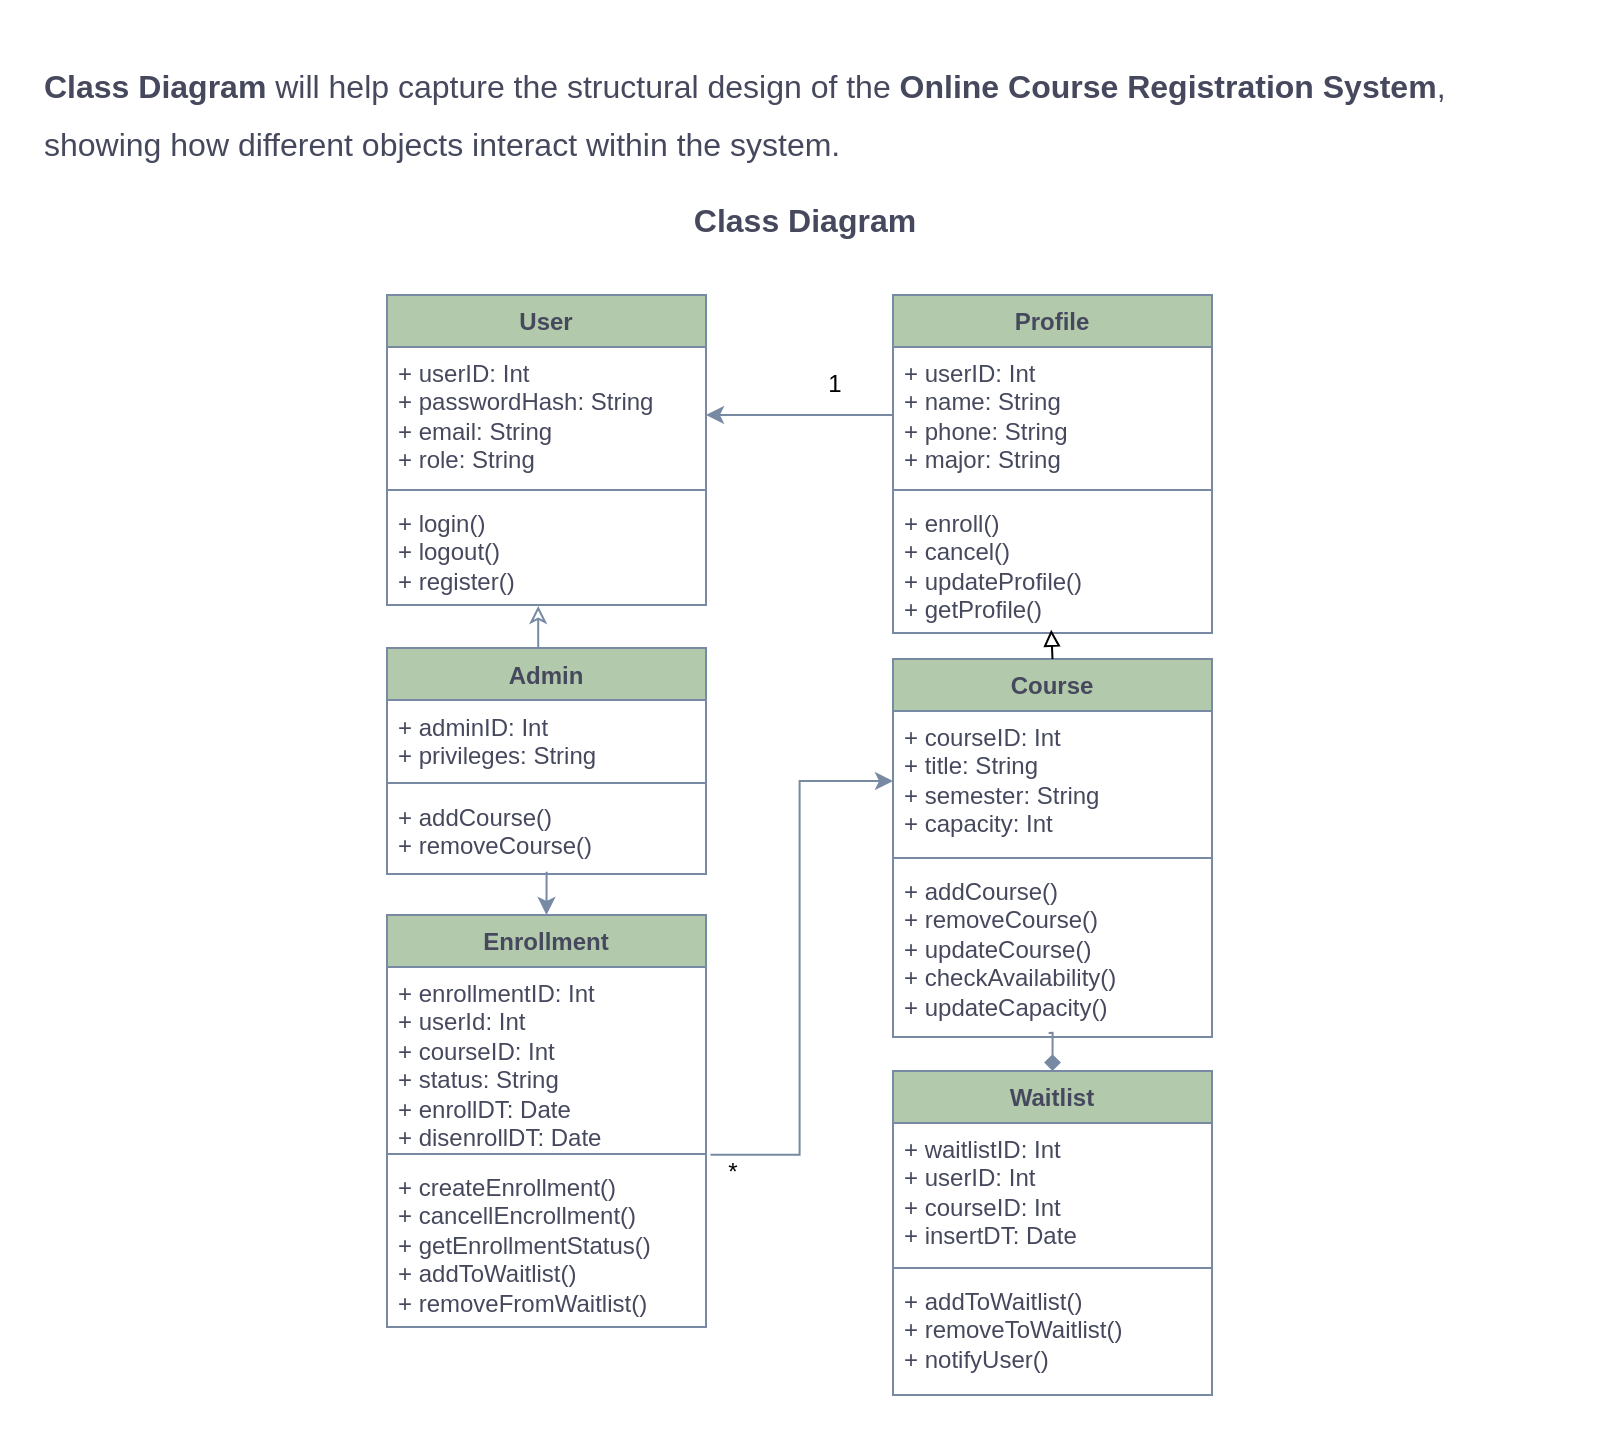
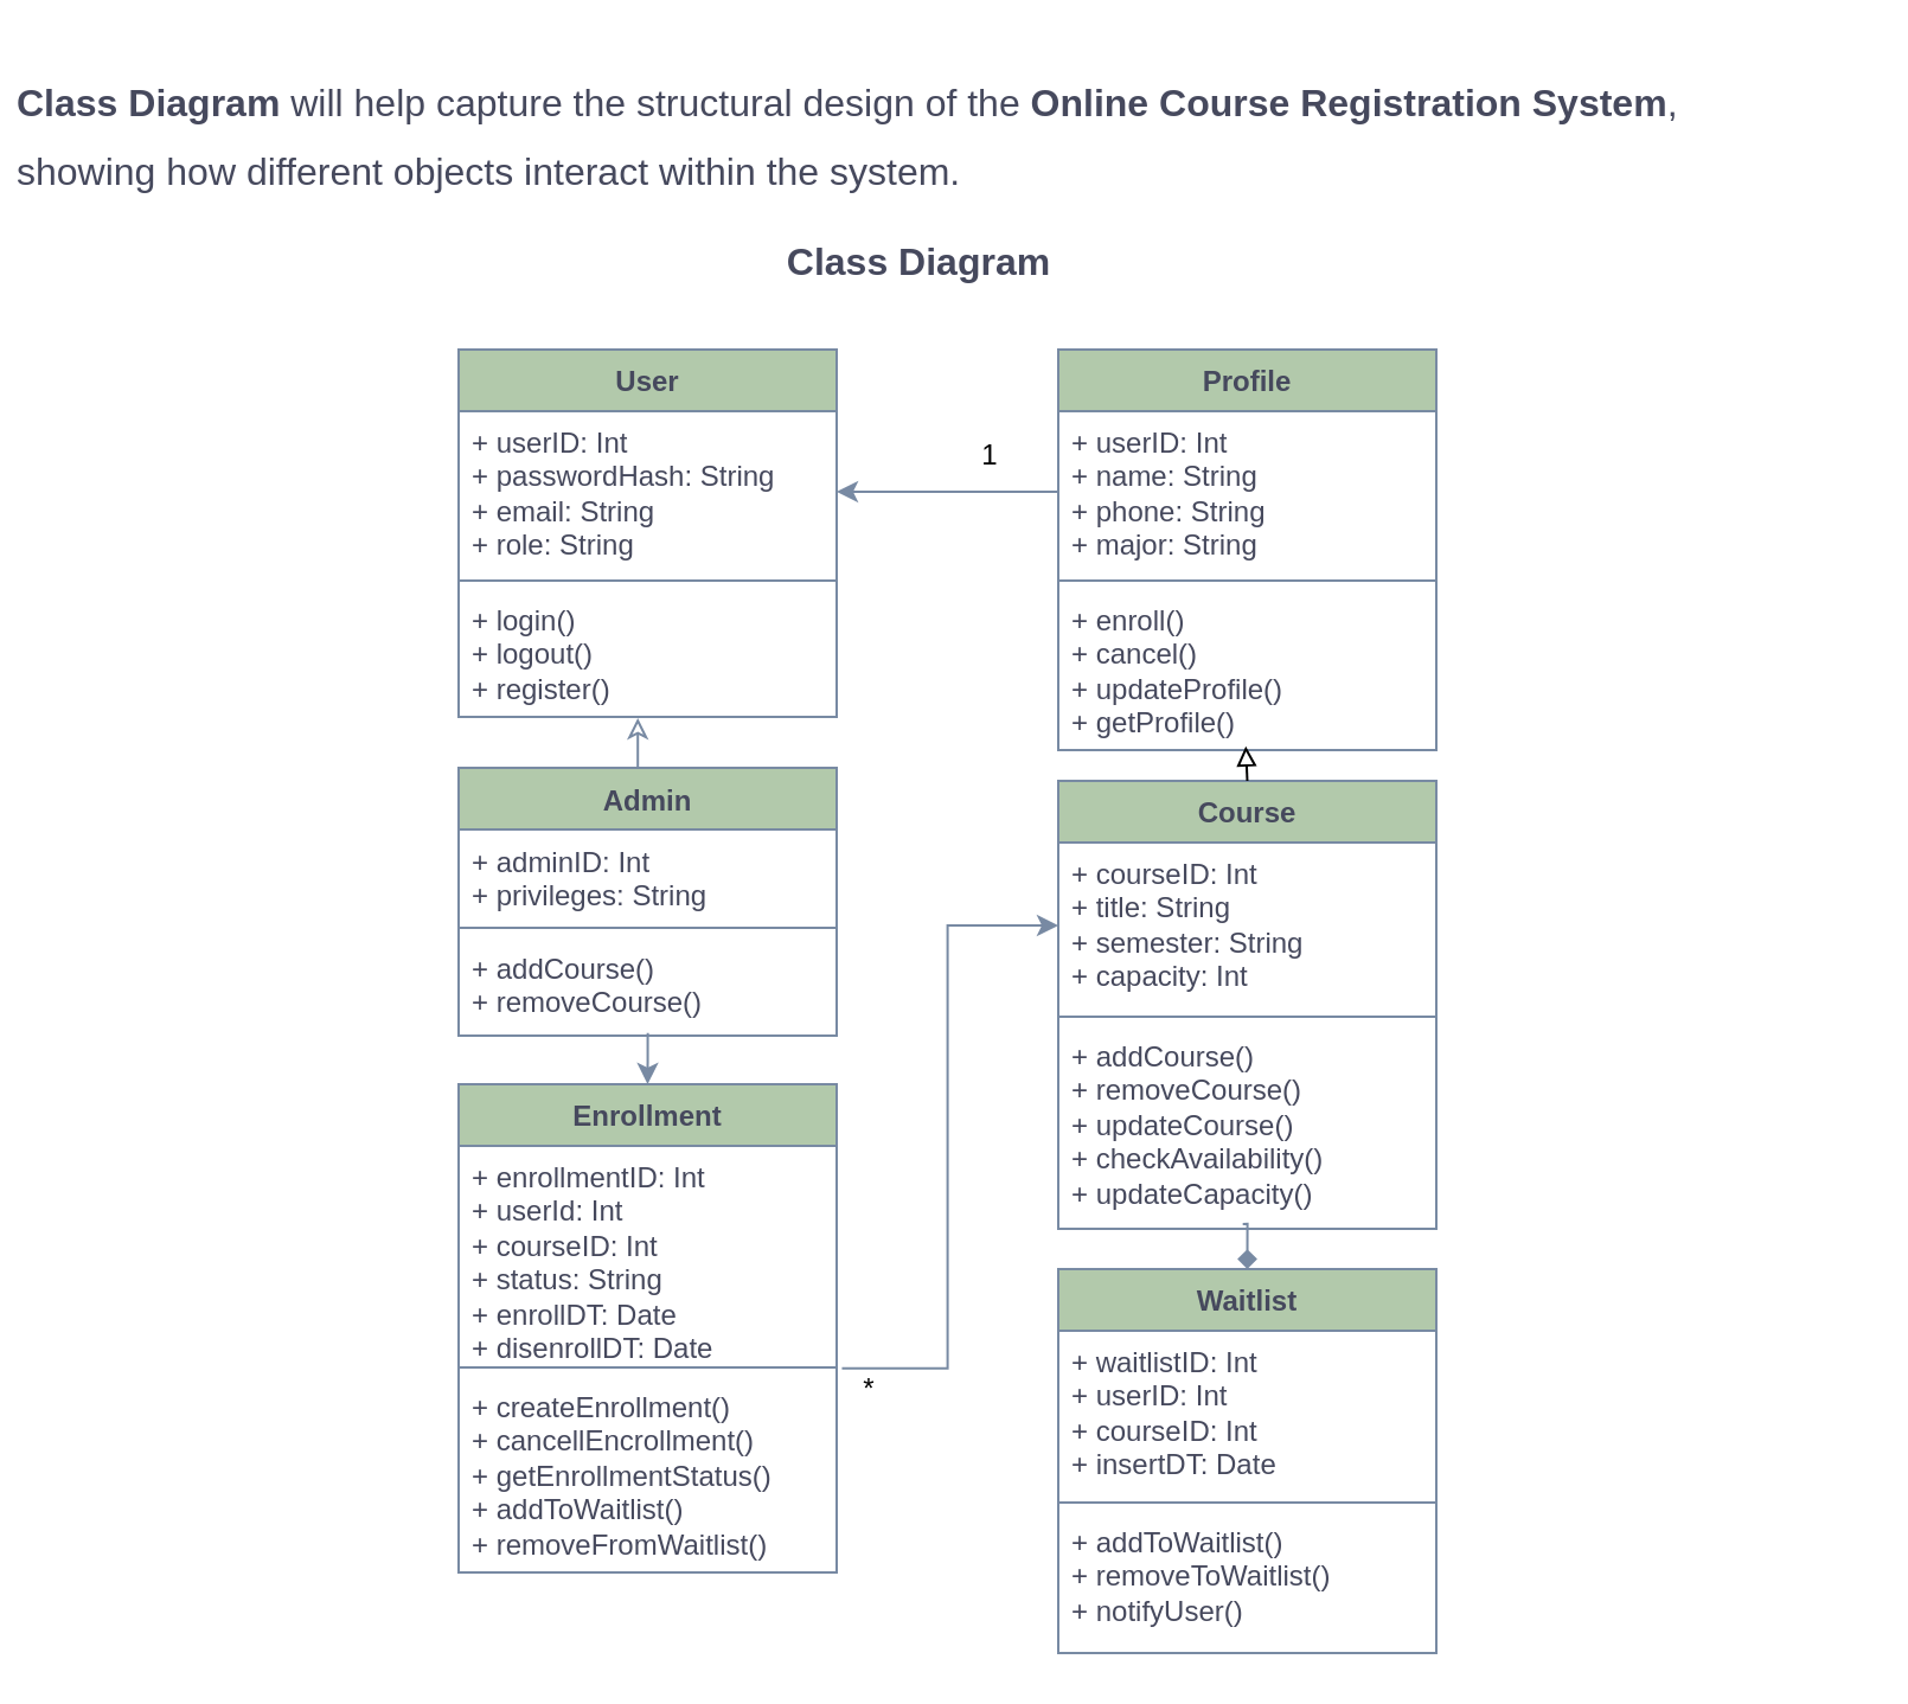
  <mxCell id="0" />
  <mxCell id="1" parent="0" />
  <mxCell id="2" value="Admin" style="swimlane;fontStyle=1;align=center;verticalAlign=top;childLayout=stackLayout;horizontal=1;startSize=26;horizontalStack=0;resizeParent=1;resizeParentMax=0;resizeLast=0;collapsible=1;marginBottom=0;whiteSpace=wrap;html=1;strokeColor=#788AA3;fontColor=#46495D;fillColor=#B2C9AB;" parent="1" vertex="1"><mxGeometry x="193" y="323.5" width="159.5" height="113" as="geometry" /></mxCell>
  <mxCell id="3" value="+ adminID: Int&lt;div&gt;+ privileges: String&lt;/div&gt;" style="text;strokeColor=none;fillColor=none;align=left;verticalAlign=top;spacingLeft=4;spacingRight=4;overflow=hidden;rotatable=0;points=[[0,0.5],[1,0.5]];portConstraint=eastwest;whiteSpace=wrap;html=1;fontColor=#46495D;" parent="2" vertex="1"><mxGeometry y="26" width="159.5" height="38" as="geometry" /></mxCell>
  <mxCell id="4" value="" style="line;strokeWidth=1;fillColor=none;align=left;verticalAlign=middle;spacingTop=-1;spacingLeft=3;spacingRight=3;rotatable=0;labelPosition=right;points=[];portConstraint=eastwest;strokeColor=inherit;fontColor=#46495D;" parent="2" vertex="1"><mxGeometry y="64" width="159.5" height="7" as="geometry" /></mxCell>
  <mxCell id="5" value="+ addCourse()&lt;div&gt;+&amp;nbsp;removeCourse()&lt;/div&gt;" style="text;strokeColor=none;fillColor=none;align=left;verticalAlign=top;spacingLeft=4;spacingRight=4;overflow=hidden;rotatable=0;points=[[0,0.5],[1,0.5]];portConstraint=eastwest;whiteSpace=wrap;html=1;fontColor=#46495D;" parent="2" vertex="1"><mxGeometry y="71" width="159.5" height="42" as="geometry" /></mxCell>
  <mxCell id="6" value="User" style="swimlane;fontStyle=1;align=center;verticalAlign=top;childLayout=stackLayout;horizontal=1;startSize=26;horizontalStack=0;resizeParent=1;resizeParentMax=0;resizeLast=0;collapsible=1;marginBottom=0;whiteSpace=wrap;html=1;strokeColor=#788AA3;fontColor=#46495D;fillColor=#B2C9AB;" parent="1" vertex="1"><mxGeometry x="193" y="147" width="159.5" height="155" as="geometry" /></mxCell>
  <mxCell id="7" value="+ userID: Int&lt;div&gt;+ passwordHash: String&lt;br&gt;&lt;div&gt;+ email:&amp;nbsp;&lt;span style=&quot;background-color: transparent; color: light-dark(rgb(70, 73, 93), rgb(170, 173, 190));&quot;&gt;String&lt;/span&gt;&lt;/div&gt;&lt;div&gt;+&amp;nbsp;role: String&lt;/div&gt;&lt;/div&gt;" style="text;strokeColor=none;fillColor=none;align=left;verticalAlign=top;spacingLeft=4;spacingRight=4;overflow=hidden;rotatable=0;points=[[0,0.5],[1,0.5]];portConstraint=eastwest;whiteSpace=wrap;html=1;fontColor=#46495D;" parent="6" vertex="1"><mxGeometry y="26" width="159.5" height="68" as="geometry" /></mxCell>
  <mxCell id="8" value="" style="line;strokeWidth=1;fillColor=none;align=left;verticalAlign=middle;spacingTop=-1;spacingLeft=3;spacingRight=3;rotatable=0;labelPosition=right;points=[];portConstraint=eastwest;strokeColor=inherit;fontColor=#46495D;" parent="6" vertex="1"><mxGeometry y="94" width="159.5" height="7" as="geometry" /></mxCell>
  <mxCell id="9" value="+ login()&lt;div&gt;+&amp;nbsp;logout()&lt;/div&gt;&lt;div&gt;+ register()&lt;/div&gt;" style="text;strokeColor=none;fillColor=none;align=left;verticalAlign=top;spacingLeft=4;spacingRight=4;overflow=hidden;rotatable=0;points=[[0,0.5],[1,0.5]];portConstraint=eastwest;whiteSpace=wrap;html=1;fontColor=#46495D;" parent="6" vertex="1"><mxGeometry y="101" width="159.5" height="54" as="geometry" /></mxCell>
  <mxCell id="10" value="Profile" style="swimlane;fontStyle=1;align=center;verticalAlign=top;childLayout=stackLayout;horizontal=1;startSize=26;horizontalStack=0;resizeParent=1;resizeParentMax=0;resizeLast=0;collapsible=1;marginBottom=0;whiteSpace=wrap;html=1;strokeColor=#788AA3;fontColor=#46495D;fillColor=#B2C9AB;" parent="1" vertex="1"><mxGeometry x="446" y="147" width="159.5" height="169" as="geometry" /></mxCell>
  <mxCell id="11" value="&lt;div&gt;+ userID: Int&lt;/div&gt;+ name: String&lt;div&gt;+ phone:&amp;nbsp;&lt;span style=&quot;background-color: transparent; color: light-dark(rgb(70, 73, 93), rgb(170, 173, 190));&quot;&gt;String&lt;/span&gt;&lt;/div&gt;&lt;div&gt;&lt;span style=&quot;background-color: transparent; color: light-dark(rgb(70, 73, 93), rgb(170, 173, 190));&quot;&gt;+ major: String&lt;/span&gt;&lt;/div&gt;" style="text;strokeColor=none;fillColor=none;align=left;verticalAlign=top;spacingLeft=4;spacingRight=4;overflow=hidden;rotatable=0;points=[[0,0.5],[1,0.5]];portConstraint=eastwest;whiteSpace=wrap;html=1;fontColor=#46495D;" parent="10" vertex="1"><mxGeometry y="26" width="159.5" height="68" as="geometry" /></mxCell>
  <mxCell id="12" value="" style="line;strokeWidth=1;fillColor=none;align=left;verticalAlign=middle;spacingTop=-1;spacingLeft=3;spacingRight=3;rotatable=0;labelPosition=right;points=[];portConstraint=eastwest;strokeColor=inherit;fontColor=#46495D;" parent="10" vertex="1"><mxGeometry y="94" width="159.5" height="7" as="geometry" /></mxCell>
  <mxCell id="13" value="&lt;div&gt;+ enroll()&lt;/div&gt;&lt;div&gt;+ cancel()&lt;/div&gt;&lt;div&gt;+ updateProfile()&lt;/div&gt;&lt;div&gt;+ getProfile()&lt;/div&gt;" style="text;strokeColor=none;fillColor=none;align=left;verticalAlign=top;spacingLeft=4;spacingRight=4;overflow=hidden;rotatable=0;points=[[0,0.5],[1,0.5]];portConstraint=eastwest;whiteSpace=wrap;html=1;fontColor=#46495D;" parent="10" vertex="1"><mxGeometry y="101" width="159.5" height="68" as="geometry" /></mxCell>
  <mxCell id="14" value="Enrollment" style="swimlane;fontStyle=1;align=center;verticalAlign=top;childLayout=stackLayout;horizontal=1;startSize=26;horizontalStack=0;resizeParent=1;resizeParentMax=0;resizeLast=0;collapsible=1;marginBottom=0;whiteSpace=wrap;html=1;strokeColor=#788AA3;fontColor=#46495D;fillColor=#B2C9AB;" parent="1" vertex="1"><mxGeometry x="193" y="457" width="159.5" height="206" as="geometry" /></mxCell>
  <mxCell id="15" value="+ enrollmentID: Int&lt;div&gt;+ userId: Int&lt;/div&gt;&lt;div&gt;+ courseID: Int&lt;/div&gt;&lt;div&gt;+ status: String&lt;/div&gt;&lt;div&gt;+ enrollDT: Date&lt;/div&gt;&lt;div&gt;+ disenrollDT: Date&lt;/div&gt;&lt;div&gt;&lt;br&gt;&lt;/div&gt;&lt;div&gt;&lt;br&gt;&lt;/div&gt;" style="text;strokeColor=none;fillColor=none;align=left;verticalAlign=top;spacingLeft=4;spacingRight=4;overflow=hidden;rotatable=0;points=[[0,0.5],[1,0.5]];portConstraint=eastwest;whiteSpace=wrap;html=1;fontColor=#46495D;" parent="14" vertex="1"><mxGeometry y="26" width="159.5" height="90" as="geometry" /></mxCell>
  <mxCell id="16" value="" style="line;strokeWidth=1;fillColor=none;align=left;verticalAlign=middle;spacingTop=-1;spacingLeft=3;spacingRight=3;rotatable=0;labelPosition=right;points=[];portConstraint=eastwest;strokeColor=inherit;fontColor=#46495D;" parent="14" vertex="1"><mxGeometry y="116" width="159.5" height="7" as="geometry" /></mxCell>
  <mxCell id="17" value="&lt;div&gt;+ createEnrollment()&lt;/div&gt;&lt;div&gt;+&amp;nbsp;cancellEncrollment()&lt;/div&gt;&lt;div&gt;+&amp;nbsp;getEnrollmentStatus()&lt;/div&gt;&lt;div&gt;+ addToWaitlist()&lt;/div&gt;&lt;div&gt;+ removeFromWaitlist()&lt;/div&gt;" style="text;strokeColor=none;fillColor=none;align=left;verticalAlign=top;spacingLeft=4;spacingRight=4;overflow=hidden;rotatable=0;points=[[0,0.5],[1,0.5]];portConstraint=eastwest;whiteSpace=wrap;html=1;fontColor=#46495D;" parent="14" vertex="1"><mxGeometry y="123" width="159.5" height="83" as="geometry" /></mxCell>
  <mxCell id="18" value="Waitlist" style="swimlane;fontStyle=1;align=center;verticalAlign=top;childLayout=stackLayout;horizontal=1;startSize=26;horizontalStack=0;resizeParent=1;resizeParentMax=0;resizeLast=0;collapsible=1;marginBottom=0;whiteSpace=wrap;html=1;strokeColor=#788AA3;fontColor=#46495D;fillColor=#B2C9AB;" parent="1" vertex="1"><mxGeometry x="446" y="535" width="159.5" height="162" as="geometry" /></mxCell>
  <mxCell id="19" value="+ waitlistID: Int&lt;div&gt;+ userID: Int&lt;/div&gt;&lt;div&gt;+ courseID: Int&lt;/div&gt;&lt;div&gt;+ insertDT: Date&lt;/div&gt;" style="text;strokeColor=none;fillColor=none;align=left;verticalAlign=top;spacingLeft=4;spacingRight=4;overflow=hidden;rotatable=0;points=[[0,0.5],[1,0.5]];portConstraint=eastwest;whiteSpace=wrap;html=1;fontColor=#46495D;" parent="18" vertex="1"><mxGeometry y="26" width="159.5" height="69" as="geometry" /></mxCell>
  <mxCell id="20" value="" style="line;strokeWidth=1;fillColor=none;align=left;verticalAlign=middle;spacingTop=-1;spacingLeft=3;spacingRight=3;rotatable=0;labelPosition=right;points=[];portConstraint=eastwest;strokeColor=inherit;fontColor=#46495D;" parent="18" vertex="1"><mxGeometry y="95" width="159.5" height="7" as="geometry" /></mxCell>
  <mxCell id="21" value="&lt;div&gt;+ addToWaitlist()&lt;/div&gt;&lt;div&gt;+ removeToWaitlist()&lt;/div&gt;&lt;div&gt;+ notifyUser()&lt;/div&gt;" style="text;strokeColor=none;fillColor=none;align=left;verticalAlign=top;spacingLeft=4;spacingRight=4;overflow=hidden;rotatable=0;points=[[0,0.5],[1,0.5]];portConstraint=eastwest;whiteSpace=wrap;html=1;fontColor=#46495D;" parent="18" vertex="1"><mxGeometry y="102" width="159.5" height="60" as="geometry" /></mxCell>
  <mxCell id="22" value="Course" style="swimlane;fontStyle=1;align=center;verticalAlign=top;childLayout=stackLayout;horizontal=1;startSize=26;horizontalStack=0;resizeParent=1;resizeParentMax=0;resizeLast=0;collapsible=1;marginBottom=0;whiteSpace=wrap;html=1;strokeColor=#788AA3;fontColor=#46495D;fillColor=#B2C9AB;" parent="1" vertex="1"><mxGeometry x="446" y="329" width="159.5" height="189" as="geometry" /></mxCell>
  <mxCell id="23" value="+ courseID: Int&lt;br&gt;&lt;div&gt;+ title: String&lt;/div&gt;&lt;div&gt;+&amp;nbsp;semester: String&lt;/div&gt;&lt;div&gt;+&amp;nbsp;capacity: Int&lt;/div&gt;" style="text;strokeColor=none;fillColor=none;align=left;verticalAlign=top;spacingLeft=4;spacingRight=4;overflow=hidden;rotatable=0;points=[[0,0.5],[1,0.5]];portConstraint=eastwest;whiteSpace=wrap;html=1;fontColor=#46495D;" parent="22" vertex="1"><mxGeometry y="26" width="159.5" height="70" as="geometry" /></mxCell>
  <mxCell id="24" value="" style="line;strokeWidth=1;fillColor=none;align=left;verticalAlign=middle;spacingTop=-1;spacingLeft=3;spacingRight=3;rotatable=0;labelPosition=right;points=[];portConstraint=eastwest;strokeColor=inherit;fontColor=#46495D;" parent="22" vertex="1"><mxGeometry y="96" width="159.5" height="7" as="geometry" /></mxCell>
  <mxCell id="25" value="+ addCourse()&lt;div&gt;+&amp;nbsp;removeCourse()&lt;/div&gt;&lt;div&gt;+ updateCourse()&lt;/div&gt;&lt;div&gt;+ checkAvailability()&lt;/div&gt;&lt;div&gt;+ updateCapacity()&lt;/div&gt;" style="text;strokeColor=none;fillColor=none;align=left;verticalAlign=top;spacingLeft=4;spacingRight=4;overflow=hidden;rotatable=0;points=[[0,0.5],[1,0.5]];portConstraint=eastwest;whiteSpace=wrap;html=1;fontColor=#46495D;" parent="22" vertex="1"><mxGeometry y="103" width="159.5" height="86" as="geometry" /></mxCell>
- <mxCell id="26" value="&lt;h1 style=&quot;margin-top: 0px;&quot;&gt;&lt;font style=&quot;font-size: 16px;&quot;&gt;&lt;font style=&quot;&quot;&gt;Class Diagram&lt;/font&gt;&lt;font style=&quot;font-weight: normal;&quot;&gt; will help capture the structural design of the &lt;/font&gt;&lt;font style=&quot;&quot;&gt;Online Course Registration System&lt;/font&gt;&lt;font style=&quot;font-weight: normal;&quot;&gt;, showing how different objects interact within the system.&lt;/font&gt;&lt;/font&gt;&lt;/h1&gt;&lt;div style=&quot;text-align: center;&quot;&gt;&lt;font style=&quot;font-size: 16px;&quot;&gt;&lt;b style=&quot;&quot;&gt;Class Diagram&lt;/b&gt;&lt;/font&gt;&lt;/div&gt;" style="text;html=1;whiteSpace=wrap;overflow=hidden;rounded=0;fontColor=#46495D;" parent="1" vertex="1"><mxGeometry x="20" y="20" width="763" height="120" as="geometry" /></mxCell>
+ <mxCell id="26" value="&lt;h1 style=&quot;margin-top: 0px;&quot;&gt;&lt;font style=&quot;font-size: 16px;&quot;&gt;&lt;font style=&quot;&quot;&gt;Class Diagram&lt;/font&gt;&lt;font style=&quot;font-weight: normal;&quot;&gt; will help capture the structural design of the &lt;/font&gt;&lt;font style=&quot;&quot;&gt;Online Course Registration System&lt;/font&gt;&lt;font style=&quot;font-weight: normal;&quot;&gt;, showing how different objects interact within the system.&lt;/font&gt;&lt;/font&gt;&lt;/h1&gt;&lt;div style=&quot;text-align: center;&quot;&gt;&lt;font style=&quot;font-size: 16px;&quot;&gt;&lt;b style=&quot;&quot;&gt;Class Diagram&lt;/b&gt;&lt;/font&gt;&lt;/div&gt;" style="text;html=1;whiteSpace=wrap;overflow=hidden;rounded=0;fontColor=#46495D;" parent="1" vertex="1"><mxGeometry x="5" y="20" width="763" height="120" as="geometry" /></mxCell>
  <mxCell id="27" style="edgeStyle=orthogonalEdgeStyle;rounded=0;orthogonalLoop=1;jettySize=auto;html=1;exitX=0;exitY=0.5;exitDx=0;exitDy=0;entryX=1;entryY=0.5;entryDx=0;entryDy=0;strokeColor=#788AA3;align=center;verticalAlign=middle;fontFamily=Helvetica;fontSize=11;fontColor=default;labelBackgroundColor=none;endArrow=classic;" parent="1" source="11" target="7" edge="1"><mxGeometry relative="1" as="geometry" /></mxCell>
  <mxCell id="28" style="edgeStyle=orthogonalEdgeStyle;rounded=0;orthogonalLoop=1;jettySize=auto;html=1;exitX=0.5;exitY=0;exitDx=0;exitDy=0;entryX=0.474;entryY=1.009;entryDx=0;entryDy=0;entryPerimeter=0;endArrow=classic;endFill=0;strokeColor=#788AA3;align=center;verticalAlign=middle;fontFamily=Helvetica;fontSize=11;fontColor=default;labelBackgroundColor=none;" parent="1" source="2" target="9" edge="1"><mxGeometry relative="1" as="geometry" /></mxCell>
  <mxCell id="29" style="edgeStyle=orthogonalEdgeStyle;rounded=0;orthogonalLoop=1;jettySize=auto;html=1;exitX=0.503;exitY=0.974;exitDx=0;exitDy=0;entryX=0.5;entryY=0;entryDx=0;entryDy=0;exitPerimeter=0;strokeColor=#788AA3;align=center;verticalAlign=middle;fontFamily=Helvetica;fontSize=11;fontColor=default;labelBackgroundColor=none;endArrow=classic;" parent="1" source="5" target="14" edge="1"><mxGeometry relative="1" as="geometry"><Array as="points"><mxPoint x="273" y="457" /><mxPoint x="273" y="457" /></Array></mxGeometry></mxCell>
  <mxCell id="30" style="edgeStyle=orthogonalEdgeStyle;rounded=0;orthogonalLoop=1;jettySize=auto;html=1;exitX=1.014;exitY=1.043;exitDx=0;exitDy=0;entryX=0;entryY=0.5;entryDx=0;entryDy=0;exitPerimeter=0;strokeColor=#788AA3;align=center;verticalAlign=middle;fontFamily=Helvetica;fontSize=11;fontColor=default;labelBackgroundColor=none;endArrow=classic;" parent="1" source="15" target="23" edge="1"><mxGeometry relative="1" as="geometry" /></mxCell>
  <mxCell id="31" style="edgeStyle=orthogonalEdgeStyle;rounded=0;orthogonalLoop=1;jettySize=auto;html=1;exitX=0.488;exitY=0.976;exitDx=0;exitDy=0;entryX=0.5;entryY=0;entryDx=0;entryDy=0;exitPerimeter=0;strokeColor=#788AA3;align=center;verticalAlign=middle;fontFamily=Helvetica;fontSize=11;fontColor=default;labelBackgroundColor=none;endArrow=diamond;" parent="1" source="25" target="18" edge="1"><mxGeometry relative="1" as="geometry" /></mxCell>
  <mxCell id="32" style="edgeStyle=orthogonalEdgeStyle;rounded=0;orthogonalLoop=1;jettySize=auto;html=1;exitX=0.5;exitY=0;exitDx=0;exitDy=0;entryX=0.496;entryY=0.976;entryDx=0;entryDy=0;entryPerimeter=0;endArrow=block;endFill=0;" parent="1" source="22" target="13" edge="1"><mxGeometry relative="1" as="geometry" /></mxCell>
  <mxCell id="33" value="*" style="text;html=1;align=center;verticalAlign=middle;resizable=0;points=[];autosize=1;strokeColor=none;fillColor=none;" parent="1" vertex="1"><mxGeometry x="354" y="573" width="23" height="26" as="geometry" /></mxCell>
  <mxCell id="34" value="1" style="text;html=1;align=center;verticalAlign=middle;resizable=0;points=[];autosize=1;strokeColor=none;fillColor=none;" parent="1" vertex="1"><mxGeometry x="404" y="179" width="25" height="26" as="geometry" /></mxCell>
